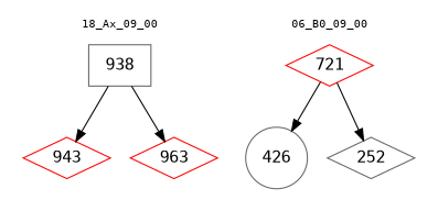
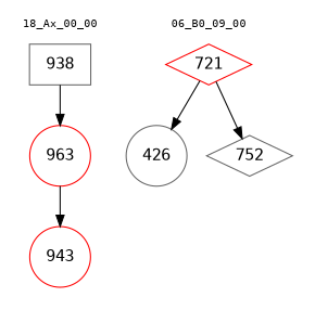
  digraph {
    fontname="DejaVu Sans Mono"
    node [color=gray40 fontname="DejaVu Sans Mono" shape=circle]
    edge [color=black fontname="DejaVu Sans Mono"]
    n1 [label=938 shape=box]
-   n2 [color=red label=943 shape=diamond]
-   n3 [color=red label=963 shape=diamond]
+   n2 [color=red label=943]
+   n3 [color=red label=963]
    n4 [color=red label=721 shape=diamond]
    n5 [label=426]
-   n6 [label=252 shape=diamond]
+   n6 [label=752 shape=diamond]
    subgraph cluster_1 {
      color=white
      fontsize=10
-     label="18_Ax_09_00"
+     label="18_Ax_00_00"
      n1
      n2
      n3
    }
    subgraph cluster_2 {
      color=white
      fontsize=10
      label="06_B0_09_00"
      n4
      n5
      n6
    }
-   n1 -> n2
+   n3 -> n2
    n1 -> n3
    n4 -> n5
    n4 -> n6
  }
